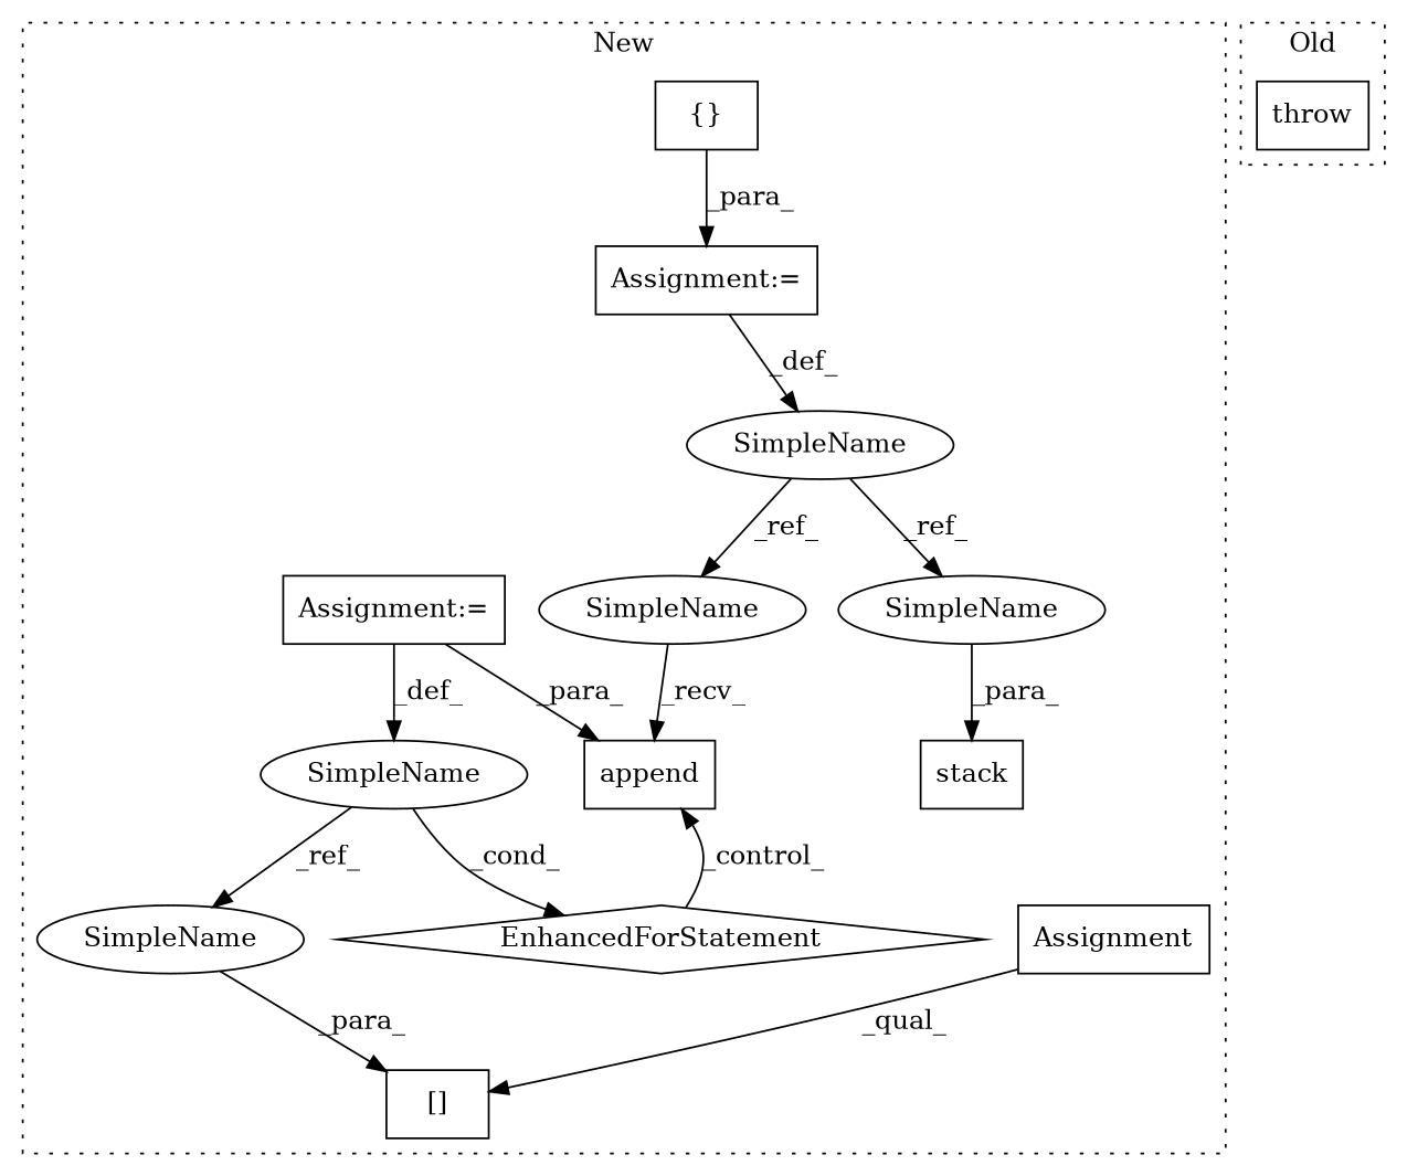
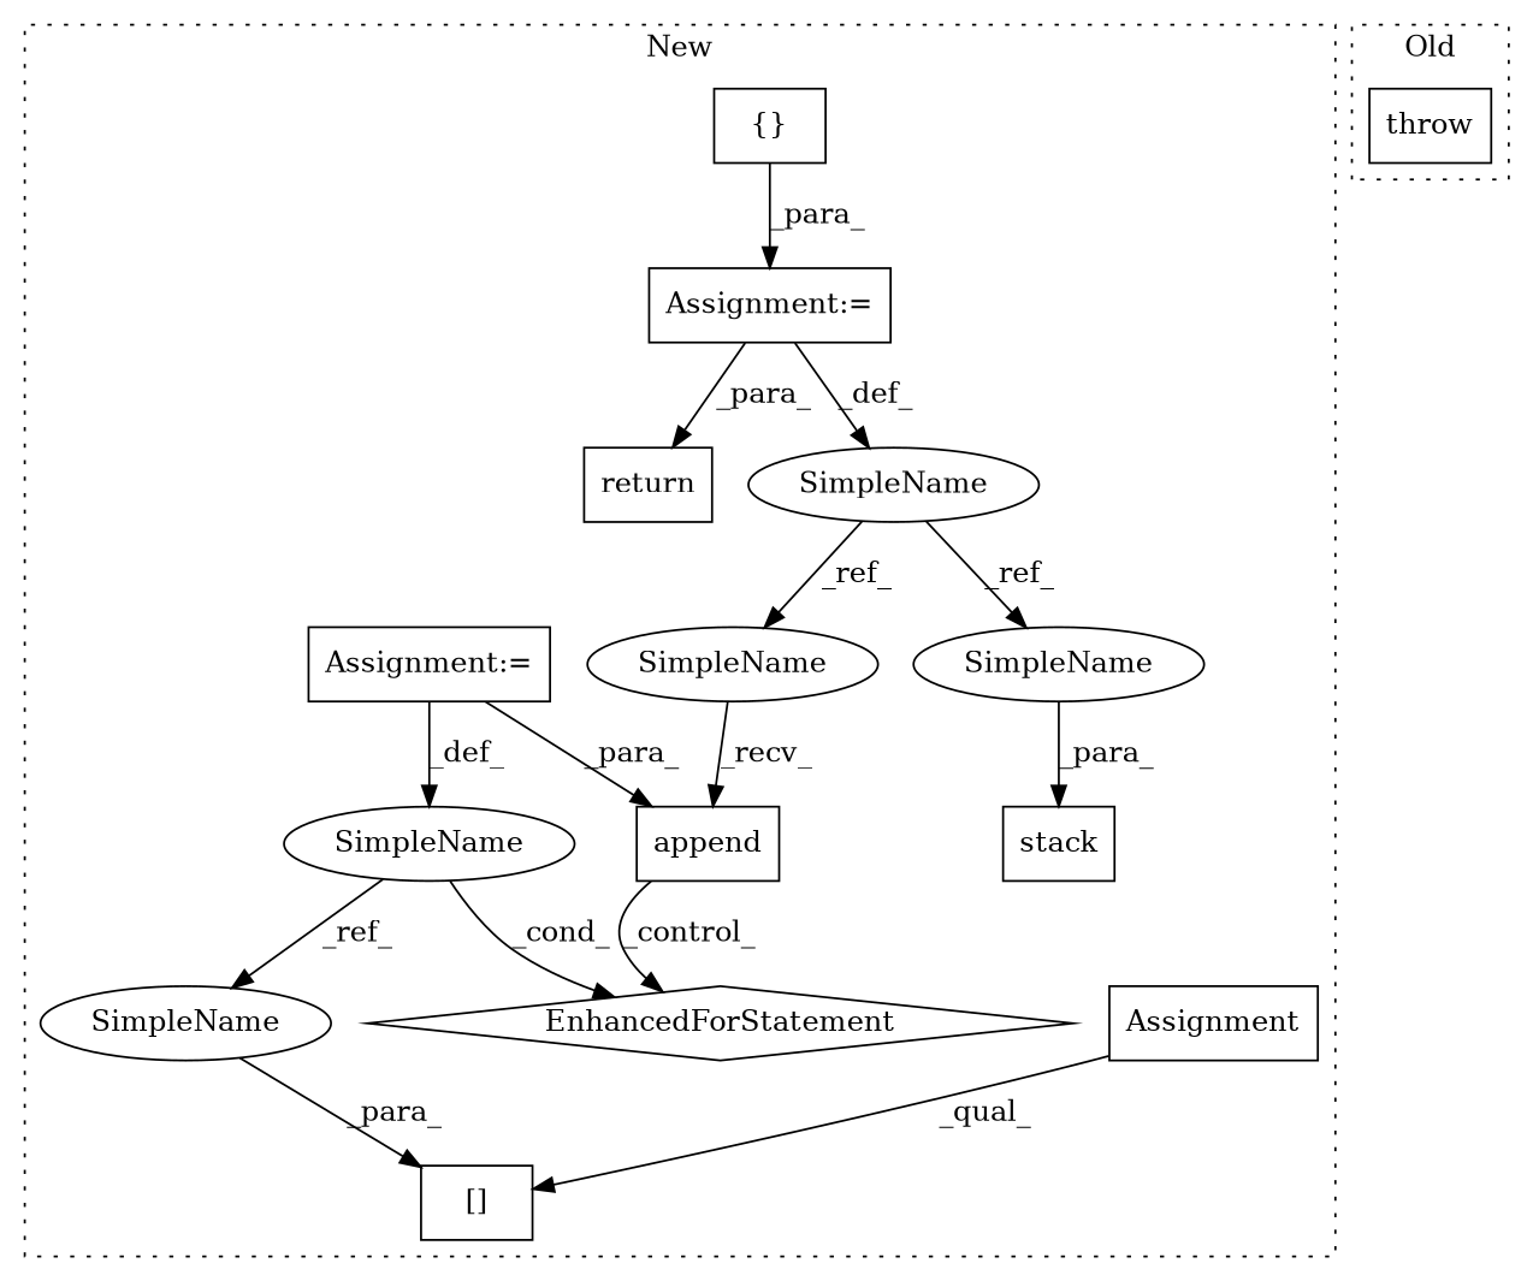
  digraph {
    node [a=42 l=7 s="3031,3108" shape=box]
    n1 [a=32 l="6,1" label=stack s="3238,3254"]
+   n2 [a=41 label=return s=3329]
    n3 [a=4 l=2 label="{}" s=3023]
    n4 [a=7 l=1 label="Assignment:=" s=3013]
    n5 [label=SimpleName s=3006 shape=ellipse]
    n6 [a=32 l="7,1" label=append s="3202,3215"]
    n7 [l=4 label=SimpleName s=3088 shape=ellipse]
    n8 [a=70 l="53,2" label=EnhancedForStatement shape=diamond]
    n9 [a=2 l="14,1" label="[]" s="3122,3140"]
    n10 [a=22 l=13 label=Assignment s=3122]
    n11 [a=7 l="53,2" label="Assignment:="]
    n12 [l=4 label=SimpleName s=3136 shape=ellipse]
    n13 [label=SimpleName s=3194 shape=ellipse]
    n14 [label=SimpleName s=3244 shape=ellipse]
    n15 [a=53 l=6 label=throw s=2996]
    subgraph cluster_1 {
      label=New
      style=dotted
      n1
+     n2
      n3
      n4
      n5
      n6
      n7
      n8
      n9
      n10
      n11
      n12
      n13
      n14
    }
    subgraph cluster_2 {
      label=Old
      style=dotted
      n15
    }
    n3 -> n4 [label=_para_]
+   n4 -> n2 [label=_para_]
    n4 -> n5 [label=_def_]
    n5 -> n13 [label=_ref_]
    n5 -> n14 [label=_ref_]
    n7 -> n8 [label=_cond_]
    n7 -> n12 [label=_ref_]
-   n8 -> n6 [label=_control_]
+   n6 -> n8 [label=_control_]
    n10 -> n9 [label=_qual_]
    n11 -> n6 [label=_para_]
    n11 -> n7 [label=_def_]
    n12 -> n9 [label=_para_]
    n13 -> n6 [label=_recv_]
    n14 -> n1 [label=_para_]
  }
